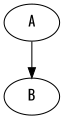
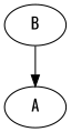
  strict digraph {
    antialiasing=1
    bgcolor="#ffffff"
    bordercolor="#38eb29"
    bordercoloralpha=1
    bordervisible=1
    colortheme=1
    defaultedgealpha=0.5
    defaultedgecolor=purple
    defaultfisheyemagnifierdistort=5
    defaultfisheyemagnifierradius=250
    defaultfontname=1
    defaultfontsize=52
    defaultlinewidth=1
    defaultmagnifierheight=200
    defaultmagnifierkts=5
    defaultmagnifierwidth=300
    defaultnodealpha=0.8
    defaultnodecolor=blue
    defaultnodeshape=0
    defaultselectionmethod=2
    drawedges=1
    drawlabels=1
    drawnodes=1
    edgelabelattribute=name
    edgelabelcolor="#8ce61d"
    edgerender=0
    edgesselectable=1
    gridcolor="#6033d8"
    gridcoloralpha=1
    gridsize=30
    gridvisible=0
    highlightededgecolor="#c41b50"
    highlightededgecoloralpha=1
    highlightednodecolor="#d1cd24"
    highlightednodecoloralpha=1
    labelglutfont=0
    labelnumberofnodes=45
    labelshowedges=1
    labelshownodes=1
    labelwithdegree=0
    nodelabelattribute=name
    nodelabelcolor="#8ce61d"
    nodesize=50
    nodesizewithdegree=1
    nodesselectable=1
    selectededgecolor="#EE1F1C"
    selectededgecoloralpha=1
    selectednodecolor="#8ce61d"
    selectednodecoloralpha=1
    topologicalfisheyeanimate=1
    topologicalfisheyecoarseningfactor=2.5
    topologicalfisheyecoarsestcolor=green
    topologicalfisheyecoloredges=1
    topologicalfisheyecolornodes=1
    topologicalfisheyedist2limit=1
    topologicalfisheyedistortionfactor=1
    topologicalfisheyefinenodes=50
    topologicalfisheyefinestcolor=red
    topologicalfisheyelabelattribute=label
    topologicalfisheyelabelfinenodes=1
    topologicalfisheyelabelfocus=1
    usermode=1
    fontname=Oswald
    node [fontname=Oswald]
    A
    B
-   A -> B [fontname=Oswald]
+   B -> A [fontname=Oswald]
  }
